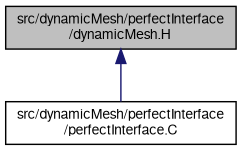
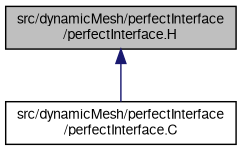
  digraph {
    node [color=black fontname=FreeSans fontsize=10 shape=record]
-   n1 [fillcolor=grey75 fontcolor=black height=0.2 label="src/dynamicMesh/perfectInterface\l/dynamicMesh.H" style=filled width=0.4]
+   n1 [fillcolor=grey75 fontcolor=black height=0.2 label="src/dynamicMesh/perfectInterface\l/perfectInterface.H" style=filled width=0.4]
    n2 [height=0.2 label="src/dynamicMesh/perfectInterface\l/perfectInterface.C" width=0.4]
    n1 -> n2 [color=midnightblue dir=back fontname=FreeSans fontsize=10 labelfontname=FreeSans labelfontsize=10 style=solid]
  }
